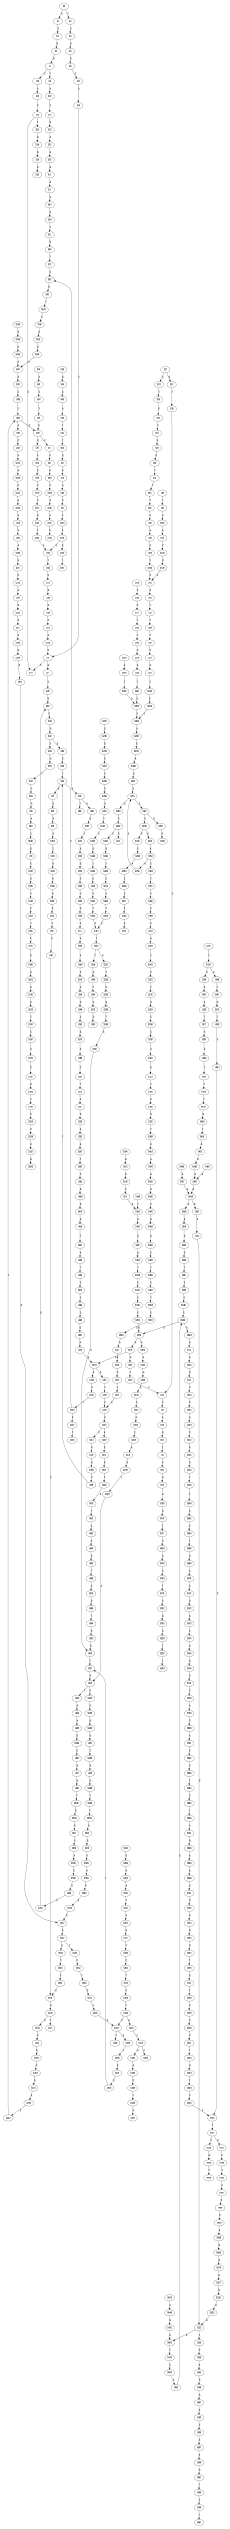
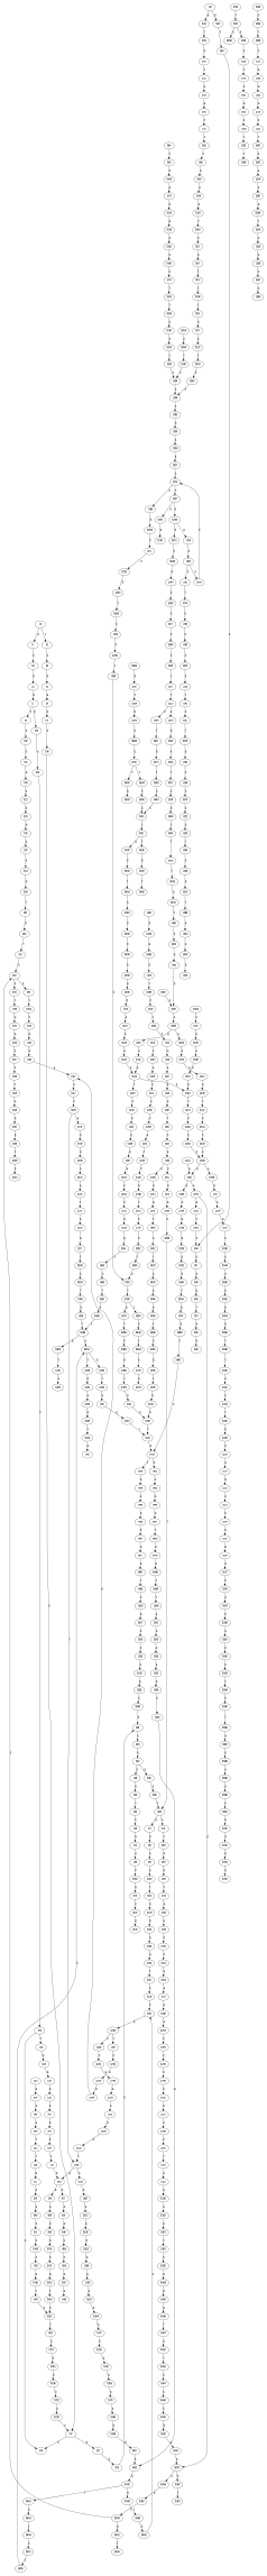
  strict digraph {
    fontname=Oswald
    node [fontname=Oswald]
    edge [fontname=Oswald]
    S0
    S1
    S2
    S3
    S4
    S5
    S6
    S7
    S8
    S9
    S10
    S11
    S12
    S13
    S14
    S15
    S16
    S17
    S18
    S19
    S20
    S21
    S22
    S24
    S25
    S26
    S29
    S30
    S31
    S27
    S32
    S33
    S28
    S34
    S35
    S36
    S37
    S38
    S39
    S40
    S41
    S42
    S43
    S44
    S45
    S46
    S47
    S48
    S49
    S50
    S51
    S52
    S53
    S54
    S55
    S56
    S57
    S58
    S59
    S60
    S61
    S62
    S63
    S64
    S65
    S66
    S67
    S68
    S69
    S70
    S71
    S72
    S73
    S75
    S76
    S77
    S78
    S79
    S80
    S81
    S82
    S83
    S85
    S86
    S87
    S88
    S89
    S90
    S91
    S92
+   S93
    S94
    S84
    S95
    S96
    S97
    S98
    S99
    S100
    S101
    S102
    S103
    S104
-   S105
    S106
    S107
    S108
    S109
    S110
    S111
    S112
    S113
    S114
    S115
    S116
    S117
    S118
    S119
    S120
    S121
    S122
    S123
    S124
    S125
    S126
    S127
    S128
    S129
    S130
    S131
    S132
    S133
    S134
    S135
    S136
    S137
    n137 [label=S938]
    S139
    S140
    S141
    S142
    S143
    S144
    S145
    S146
    S147
    S148
    S149
    S150
    S151
    S152
    S154
    S155
    S156
    S157
    S158
    S159
    S160
    S161
    S162
    S153
    S163
    S164
    S165
    S166
    S167
    S168
    S169
    S170
    S171
    S172
    S173
    S174
    S175
    S176
    S177
    S178
+   S179
    S180
    S181
    S182
    S183
    S184
    S185
    S186
    S187
    S188
    S189
    S190
    S191
    S192
    S193
    S194
    S195
    S196
    S197
    S198
    S199
    S200
    S201
    S202
    S203
    S204
    S205
    S206
    S207
    S208
    S209
    S210
    S211
    S212
    S213
    S214
    S215
    S216
    S217
    S218
    S219
    S220
    S221
    S222
    S223
    S224
    S225
    S226
    S227
    S228
    S229
    S230
    S232
    S233
    S234
    S235
    S236
    S237
    S238
-   S239
    S240
    S241
    S242
    S243
    S244
    S231
    S245
    S246
    S247
    S248
    S249
    S250
    S251
    S252
    S253
    S255
    S256
    S257
    S258
    S259
    S260
    S261
    S262
    S263
    S264
    S265
    S266
    S267
    S254
    S268
    S269
    S270
    S271
    S272
    S273
    S274
    S275
    S276
    S277
    S278
    S279
    S280
    S281
    S282
    S283
    S284
    S285
    S286
    S287
    S288
    S289
    S290
    S291
    S292
    S293
    S294
    S295
    S296
    S297
    S298
    S299
    S300
    S301
    S302
    S303
    S304
    S305
    S306
    S307
    S308
    S309
    S310
    S311
    S312
    S313
    S314
    S315
    S316
    S317
    S318
    S319
    S320
    S321
    S322
    S323
    S324
    S325
    S326
    S327
    S328
    S329
    S330
    S331
    S332
    S333
    S334
    S346
    S335
    S336
    S337
    S338
    S339
    S340
    S341
    S342
    S343
    S344
    S345
    S347
    S348
    S349
    S350
    S351
    S352
    S353
    S354
    S355
    S356
    S357
    S358
    S359
    S360
    S361
    S362
    S363
    S364
    S365
    S366
    S367
    S368
    S369
    S370
    S371
    S372
    S373
    S374
    S375
    S376
    S377
    S378
    S379
    S380
    S381
    S382
    S383
    S384
    S385
    S386
    S387
    S388
    S389
    S390
    S391
    S392
    S393
    S394
    S395
    S396
    S397
    S398
    S399
    S400
    S401
    S402
    S403
    S404
    S405
    S407
    S408
    S409
    S410
    S411
    S412
    S413
    S414
    S415
    S416
    S406
    S417
    S418
    S419
    S420
    S421
    S422
    S423
    S424
    S425
    S426
    S427
    S428
    S429
    S430
    S431
    S432
    S433
    S434
    S435
-   S436
    S437
    S438
    S439
    S440
    S441
    S442
    S443
    S444
    S445
    S446
    S447
    S448
    S449
    S450
    S451
    S452
    S453
    S454
    S455
    S456
    S457
    S458
    S459
    S460
    S461
    S462
    S463
    S464
    S465
    S466
    S467
    S468
    S469
    S470
    S472
    S473
    S474
    S475
    S476
    S477
    S478
    S479
    S480
    S482
    S483
    S484
    S485
    S486
    S487
    S488
    S489
    S490
    S481
    S491
    S492
    S493
    S494
    S495
    S496
    S497
    S498
    S499
    S500
    S501
    S502
    S503
    S504
    S505
    S506
    S507
    S508
    S509
    S510
    S511
    S512
    S513
    S514
    S515
    S516
    S517
    S518
    S519
    S520
    S521
    S522
    S523
    S524
    S525
    S526
    S527
    S528
    S529
    S530
    S531
    S532
    S533
    S534
    S535
    S536
    S537
    S538
    S539
    S540
    S541
    S542
    S543
    S544
    S545
    S546
    S547
    S548
    S549
    S550
    S551
    S552
    S553
    S554
    S555
    S556
    S557
    S558
    S559
    S560
    S561
    S562
    S563
    S564
    S565
    S566
    S567
    S568
+   S569
    S570
    S571
    S572
    S573
    S574
    S575
    S576
    S577
    S578
    S579
    S580
    S581
    S582
    S583
    S584
    S585
    S586
    S587
    S588
    S589
    S590
    S591
    S592
    S593
    S594
    S595
    S596
    S597
    S598
    S599
    S600
    S601
    S602
    S603
    S604
    S605
    S0 -> S1 [label=A]
    S0 -> S2 [label=T]
    S1 -> S3 [label=C]
    S2 -> S4 [label=C]
    S3 -> S5 [label=G]
    S4 -> S6 [label=G]
    S5 -> S7 [label=G]
    S6 -> S8 [label=G]
    S7 -> S9 [label=T]
    S7 -> S10 [label=C]
    S8 -> S11 [label=C]
    S9 -> S12 [label=A]
    S10 -> S13 [label=A]
    S11 -> S14 [label=A]
    S12 -> S15 [label=C]
    S13 -> S16 [label=C]
    S14 -> S17 [label=C]
    S15 -> S18 [label=G]
    S16 -> S19 [label=C]
    S16 -> S20 [label=T]
    S17 -> S19 [label=C]
    S17 -> S21 [label=G]
    S18 -> S22 [label=A]
    S20 -> S24 [label=G]
    S21 -> S25 [label=C]
    S22 -> S26 [label=A]
    S24 -> S29 [label=G]
    S25 -> S30 [label=G]
    S26 -> S31 [label=G]
    S29 -> S35 [label=G]
    S30 -> S36 [label=C]
    S31 -> S37 [label=A]
    S27 -> S32 [label=G]
    S27 -> S33 [label=A]
    S32 -> S38 [label=T]
    S33 -> S39 [label=T]
    S28 -> S34 [label=G]
    S34 -> S40 [label=A]
+   S35 -> S41 [label=A]
    S36 -> S42 [label=G]
    S37 -> S43 [label=A]
    S38 -> S44 [label=C]
    S39 -> S45 [label=G]
    S40 -> S46 [label=A]
    S41 -> S47 [label=A]
    S42 -> S48 [label=C]
    S42 -> S49 [label=G]
    S43 -> S50 [label=G]
    S44 -> S51 [label=C]
    S45 -> S52 [label=T]
    S46 -> S53 [label=T]
    S47 -> S54 [label=C]
    S48 -> S55 [label=G]
    S49 -> S56 [label=C]
    S50 -> S57 [label=T]
    S51 -> S58 [label=A]
    S52 -> S59 [label=A]
    S53 -> S60 [label=T]
    S54 -> S61 [label=T]
    S55 -> S62 [label=T]
    S56 -> S63 [label=T]
    S57 -> S64 [label=G]
    S58 -> S65 [label=G]
    S59 -> S66 [label=G]
    S60 -> S67 [label=G]
    S61 -> S68 [label=G]
    S62 -> S69 [label=C]
    S63 -> S70 [label=A]
    S63 -> S71 [label=G]
    S64 -> S72 [label=T]
    S65 -> S73 [label=T]
    S66 -> S75 [label=T]
    S67 -> S76 [label=A]
    S68 -> S77 [label=C]
    S68 -> S78 [label=G]
    S69 -> S79 [label=G]
    S70 -> S80 [label=T]
    S71 -> S81 [label=G]
    S72 -> S82 [label=C]
    S73 -> S83 [label=A]
    S75 -> S85 [label=T]
    S76 -> S86 [label=A]
    S77 -> S87 [label=A]
    S78 -> S88 [label=A]
    S79 -> S89 [label=A]
-   S70 -> S90 [label=A]
+   S80 -> S90 [label=A]
    S81 -> S91 [label=A]
    S82 -> S92 [label=G]
+   S82 -> S93 [label=C]
    S83 -> S94 [label=G]
    S85 -> S96 [label=T]
    S86 -> S97 [label=C]
    S87 -> S98 [label=A]
    S88 -> S99 [label=C]
    S89 -> S100 [label=C]
    S90 -> S101 [label=G]
    S91 -> S102 [label=A]
    S92 -> S103 [label=T]
-   S94 -> S105 [label=G]
+   S93 -> S104 [label=T]
    S84 -> S95 [label=T]
    S95 -> S106 [label=C]
    S96 -> S107 [label=C]
    S97 -> S108 [label=C]
    S98 -> S109 [label=C]
    S99 -> S110 [label=C]
    S100 -> S111 [label=G]
    S101 -> S112 [label=T]
    S102 -> S113 [label=T]
    S103 -> S114 [label=C]
    S104 -> S115 [label=G]
-   S105 -> S116 [label=G]
    S106 -> S117 [label=A]
    S107 -> S118 [label=A]
    S108 -> S119 [label=C]
    S109 -> S120 [label=C]
    S110 -> S121 [label=C]
    S111 -> S122 [label=C]
    S112 -> S123 [label=A]
    S113 -> S124 [label=G]
    S114 -> S125 [label=G]
    S115 -> S126 [label=G]
    S116 -> S127 [label=T]
    S117 -> S128 [label=C]
    S118 -> S129 [label=C]
    S119 -> S130 [label=G]
    S120 -> S131 [label=A]
    S121 -> S132 [label=G]
    S122 -> S133 [label=G]
    S123 -> S134 [label=G]
    S124 -> S135 [label=G]
    S125 -> S136 [label=G]
    S126 -> S137 [label=C]
    S127 -> n137 [label=C]
    S128 -> S139 [label=G]
    S129 -> S140 [label=T]
    S130 -> S141 [label=T]
    S131 -> S142 [label=G]
    S132 -> S143 [label=T]
-   S133 -> S144 [label=C]
    S134 -> S145 [label=C]
    S135 -> S146 [label=G]
    S136 -> S147 [label=A]
-   S137 -> S158 [label=C]
-   n137 -> S149 [label=A]
-   S139 -> S151 [label=C]
+   S137 -> S148 [label=C]
+   S127 -> S149 [label=A]
+   S139 -> S150 [label=C]
    S140 -> S151 [label=C]
-   S119 -> S152 [label=C]
+   S141 -> S152 [label=C]
    S143 -> S152 [label=C]
    S144 -> S154 [label=C]
    S145 -> S155 [label=C]
    S146 -> S156 [label=G]
    S147 -> S157 [label=A]
    S148 -> S158 [label=T]
    S149 -> S159 [label=C]
    S150 -> S160 [label=C]
    S151 -> S161 [label=C]
    S152 -> S162 [label=T]
    S154 -> S165 [label=T]
    S155 -> S166 [label=G]
    S156 -> S167 [label=T]
    S157 -> S168 [label=C]
    S158 -> S169 [label=G]
    S159 -> S170 [label=T]
    S160 -> S171 [label=C]
    S161 -> S172 [label=T]
    S162 -> S173 [label=C]
    S153 -> S163 [label=C]
    S153 -> S164 [label=A]
    S163 -> S174 [label=T]
    S164 -> S175 [label=C]
    S165 -> S176 [label=C]
    S166 -> S177 [label=A]
    S167 -> S178 [label=C]
+   S168 -> S179 [label=A]
    S168 -> S180 [label=T]
    S169 -> S181 [label=G]
    S170 -> S182 [label=C]
    S171 -> S183 [label=T]
    S172 -> S184 [label=T]
    S173 -> S185 [label=G]
    S174 -> S186 [label=C]
    S175 -> S187 [label=C]
    S175 -> S188 [label=A]
    S176 -> S189 [label=G]
    S177 -> S190 [label=A]
    S178 -> S191 [label=C]
+   S179 -> S192 [label=G]
    S180 -> S68 [label=G]
    S180 -> S193 [label=A]
    S181 -> S194 [label=G]
    S182 -> S195 [label=G]
    S183 -> S196 [label=T]
    S184 -> S197 [label=T]
    S185 -> S198 [label=G]
    S186 -> S199 [label=C]
    S187 -> S200 [label=A]
    S187 -> S201 [label=G]
    S188 -> S202 [label=G]
    S189 -> S203 [label=G]
    S190 -> S204 [label=A]
    S191 -> S205 [label=G]
    S192 -> S206 [label=G]
    S193 -> S207 [label=C]
    S194 -> S208 [label=T]
    S195 -> S209 [label=C]
    S196 -> S210 [label=C]
    S197 -> S211 [label=C]
    S198 -> S212 [label=C]
    S199 -> S213 [label=C]
    S200 -> S214 [label=G]
    S200 -> S215 [label=C]
    S201 -> S216 [label=G]
    S202 -> S217 [label=C]
    S203 -> S218 [label=G]
    S204 -> S219 [label=C]
    S205 -> S220 [label=C]
    S205 -> S221 [label=T]
    S206 -> S222 [label=A]
    S207 -> S223 [label=A]
    S208 -> S224 [label=C]
    S209 -> S225 [label=T]
    S210 -> S226 [label=A]
    S211 -> S227 [label=A]
    S212 -> S228 [label=A]
    S213 -> S229 [label=A]
    S214 -> S153 [label=A]
    S215 -> S230 [label=C]
-   S202 -> S232 [label=C]
+   S217 -> S232 [label=C]
    S218 -> S233 [label=C]
    S219 -> S234 [label=C]
    S220 -> S235 [label=C]
+   S221 -> S236 [label=C]
    S222 -> S237 [label=A]
    S223 -> S238 [label=A]
-   S224 -> S239 [label=C]
    S225 -> S240 [label=T]
    S226 -> S241 [label=T]
    S227 -> S242 [label=T]
    S228 -> S17 [label=C]
    S229 -> S243 [label=T]
    S230 -> S244 [label=A]
    S232 -> S246 [label=G]
    S233 -> S247 [label=T]
    S234 -> S248 [label=C]
    S235 -> S249 [label=G]
    S236 -> S250 [label=G]
    S237 -> S251 [label=T]
    S238 -> S252 [label=C]
-   S239 -> S253 [label=C]
    S241 -> S255 [label=C]
    S242 -> S256 [label=C]
    S243 -> S257 [label=C]
    S244 -> S258 [label=C]
    S231 -> S245 [label=C]
    S245 -> S259 [label=G]
    S246 -> S260 [label=T]
    S247 -> S261 [label=C]
    S248 -> S262 [label=C]
    S249 -> S263 [label=G]
    S250 -> S264 [label=G]
    S251 -> S265 [label=A]
    S252 -> S266 [label=G]
    S253 -> S267 [label=G]
    S255 -> S269 [label=C]
    S256 -> S269 [label=C]
    S257 -> S270 [label=T]
    S258 -> S271 [label=C]
    S259 -> S272 [label=C]
    S260 -> S273 [label=C]
    S261 -> S274 [label=A]
    S262 -> S275 [label=G]
    S263 -> S276 [label=A]
    S264 -> S147 [label=A]
    S265 -> S277 [label=G]
    S266 -> S278 [label=A]
    S267 -> S279 [label=A]
    S267 -> S280 [label=G]
    S254 -> S268 [label=A]
    S268 -> S281 [label=T]
    S269 -> S282 [label=A]
    S270 -> S283 [label=G]
    S271 -> S284 [label=C]
    S272 -> S285 [label=C]
    S273 -> S286 [label=C]
    S274 -> S287 [label=C]
    S275 -> S288 [label=A]
    S276 -> S289 [label=A]
    S277 -> S290 [label=T]
    S278 -> S291 [label=A]
    S279 -> S292 [label=G]
    S279 -> S293 [label=A]
    S280 -> S294 [label=A]
    S281 -> S255 [label=C]
    S282 -> S295 [label=G]
    S283 -> S296 [label=C]
    S284 -> S297 [label=C]
    S285 -> S298 [label=C]
    S286 -> S299 [label=T]
    S287 -> S300 [label=G]
    S288 -> S301 [label=C]
    S289 -> S302 [label=C]
    S290 -> S303 [label=C]
    S291 -> S304 [label=A]
    S292 -> S305 [label=T]
    S293 -> S306 [label=A]
    S293 -> S307 [label=G]
    S294 -> S308 [label=G]
    S295 -> S309 [label=A]
    S296 -> S310 [label=C]
+   S297 -> S311 [label=T]
    S298 -> S312 [label=A]
    S299 -> S313 [label=C]
    S300 -> S314 [label=T]
    S301 -> S315 [label=T]
    S302 -> S180 [label=T]
    S303 -> S316 [label=T]
    S304 -> S317 [label=A]
    S305 -> S44 [label=C]
    S306 -> S318 [label=G]
    S307 -> S319 [label=T]
    S308 -> S320 [label=G]
    S309 -> S321 [label=A]
    S310 -> S322 [label=A]
    S311 -> S323 [label=T]
    S312 -> S324 [label=T]
    S313 -> S325 [label=T]
    S314 -> S326 [label=C]
    S315 -> S327 [label=A]
    S316 -> S328 [label=C]
    S317 -> S329 [label=C]
    S318 -> S330 [label=T]
-   S319 -> S331 [label=C]
    S320 -> S332 [label=C]
    S321 -> S175 [label=C]
    S322 -> S333 [label=G]
    S323 -> S334 [label=C]
    S323 -> S346 [label=C]
    S324 -> S335 [label=C]
    S325 -> S336 [label=T]
    S325 -> S337 [label=G]
    S326 -> S338 [label=C]
    S327 -> S339 [label=G]
    S328 -> S340 [label=T]
    S329 -> S341 [label=A]
    S330 -> S82 [label=C]
    S330 -> S342 [label=G]
    S331 -> S343 [label=G]
    S332 -> S344 [label=G]
    S333 -> S345 [label=T]
    S334 -> S347 [label=G]
    S346 -> S361 [label=T]
    S335 -> S348 [label=G]
    S336 -> S349 [label=C]
    S337 -> S350 [label=T]
    S338 -> S351 [label=A]
    S339 -> S352 [label=A]
    S340 -> S353 [label=C]
    S340 -> S354 [label=G]
    S341 -> S355 [label=G]
    S342 -> S356 [label=T]
    S343 -> S357 [label=C]
    S343 -> S358 [label=A]
    S344 -> S359 [label=T]
    S345 -> S360 [label=C]
    S347 -> S362 [label=A]
    S348 -> S363 [label=T]
    S349 -> S364 [label=T]
    S350 -> S365 [label=C]
    S351 -> S366 [label=G]
    S352 -> S367 [label=A]
    S353 -> S368 [label=T]
    S353 -> S369 [label=G]
    S354 -> S370 [label=T]
    S355 -> S371 [label=A]
    S357 -> S372 [label=G]
    S358 -> S373 [label=G]
    S359 -> S374 [label=G]
    S360 -> S375 [label=G]
    S361 -> S376 [label=G]
    S362 -> S377 [label=T]
    S363 -> S378 [label=C]
    S364 -> S379 [label=C]
    S365 -> S380 [label=G]
    S367 -> S381 [label=T]
-   S370 -> S382 [label=G]
+   S368 -> S382 [label=G]
    S369 -> S383 [label=T]
    S370 -> S384 [label=A]
    S371 -> S385 [label=A]
    S372 -> S386 [label=G]
    S373 -> S387 [label=G]
    S374 -> S388 [label=G]
    S375 -> S389 [label=T]
    S376 -> S390 [label=T]
    S377 -> S391 [label=C]
    S378 -> S392 [label=C]
    S379 -> S393 [label=G]
    S380 -> S394 [label=T]
    S381 -> S395 [label=C]
    S382 -> S396 [label=A]
    S383 -> S397 [label=G]
    S385 -> S398 [label=G]
    S386 -> S399 [label=C]
    S387 -> S400 [label=T]
    S388 -> S401 [label=T]
    S389 -> S402 [label=A]
    S390 -> S403 [label=C]
    S391 -> S404 [label=G]
    S392 -> S405 [label=T]
    S394 -> S407 [label=G]
    S395 -> S408 [label=G]
    S396 -> S409 [label=G]
    S397 -> S410 [label=G]
    S398 -> S411 [label=G]
    S399 -> S63 [label=T]
    S400 -> S412 [label=A]
    S401 -> S413 [label=A]
    S402 -> S414 [label=A]
    S403 -> S415 [label=C]
    S404 -> S416 [label=T]
    S405 -> S313 [label=C]
    S407 -> S418 [label=G]
    S408 -> S419 [label=G]
    S409 -> S420 [label=T]
    S410 -> S421 [label=T]
    S411 -> S422 [label=G]
    S412 -> S423 [label=T]
    S413 -> S424 [label=T]
    S413 -> S425 [label=C]
    S414 -> S426 [label=G]
    S415 -> S427 [label=T]
    S416 -> S428 [label=T]
    S406 -> S417 [label=A]
-   S417 -> S499 [label=G]
+   S417 -> S429 [label=G]
    S418 -> S421 [label=T]
    S419 -> S430 [label=G]
    S420 -> S431 [label=A]
    S421 -> S413 [label=A]
    S422 -> S432 [label=G]
    S423 -> S433 [label=A]
    S424 -> S434 [label=G]
    S425 -> S435 [label=C]
-   S426 -> S436 [label=A]
    S427 -> S437 [label=A]
    S427 -> S438 [label=T]
    S428 -> S439 [label=T]
    S429 -> S440 [label=A]
    S430 -> S441 [label=T]
    S432 -> S442 [label=T]
    S432 -> S443 [label=G]
    S433 -> S444 [label=A]
    S434 -> S445 [label=A]
    S435 -> S446 [label=G]
-   S436 -> S447 [label=C]
    S437 -> S448 [label=C]
    S438 -> S449 [label=G]
    S439 -> S450 [label=G]
    S440 -> S451 [label=G]
    S441 -> S452 [label=A]
    S442 -> S453 [label=C]
    S443 -> S454 [label=T]
    S444 -> S455 [label=G]
    S445 -> S456 [label=G]
    S446 -> S457 [label=G]
    S447 -> S458 [label=G]
    S448 -> S459 [label=T]
    S449 -> S460 [label=T]
    S450 -> S461 [label=T]
    S451 -> S462 [label=G]
    S452 -> S463 [label=T]
    S453 -> S464 [label=T]
    S454 -> S465 [label=C]
    S455 -> S466 [label=T]
    S456 -> S467 [label=C]
    S457 -> S468 [label=T]
    S458 -> S469 [label=G]
    S459 -> S470 [label=A]
    S461 -> S472 [label=A]
    S462 -> S473 [label=T]
    S463 -> S474 [label=C]
    S464 -> S475 [label=C]
    S465 -> S191 [label=C]
    S466 -> S476 [label=C]
    S467 -> S477 [label=G]
    S468 -> S478 [label=G]
    S469 -> S479 [label=C]
    S470 -> S480 [label=C]
    S472 -> S482 [label=G]
    S473 -> S483 [label=C]
    S474 -> S484 [label=C]
    S475 -> S485 [label=T]
    S476 -> S486 [label=G]
    S477 -> S487 [label=G]
    S478 -> S488 [label=G]
    S479 -> S489 [label=T]
    S480 -> S490 [label=C]
    S482 -> S491 [label=G]
    S483 -> S492 [label=C]
    S484 -> S493 [label=C]
    S485 -> S353 [label=C]
    S486 -> S494 [label=T]
    S487 -> S495 [label=T]
    S488 -> S496 [label=T]
    S489 -> S497 [label=C]
    S490 -> S498 [label=A]
    S481 -> S491 [label=G]
    S491 -> S499 [label=A]
    S492 -> S500 [label=C]
    S493 -> S501 [label=G]
    S494 -> S502 [label=G]
    S495 -> S503 [label=C]
    S496 -> S504 [label=T]
    S497 -> S505 [label=T]
    S498 -> S506 [label=G]
    S499 -> S507 [label=G]
    S499 -> S508 [label=A]
    S500 -> S267 [label=G]
    S500 -> S509 [label=A]
    S501 -> S510 [label=A]
    S502 -> S418 [label=G]
    S503 -> S511 [label=G]
    S504 -> S512 [label=A]
    S505 -> S513 [label=C]
    S506 -> S514 [label=G]
    S507 -> S515 [label=A]
    S508 -> S516 [label=A]
    S509 -> S517 [label=G]
    S510 -> S293 [label=A]
    S511 -> S518 [label=C]
    S512 -> S519 [label=G]
    S513 -> S520 [label=G]
    S514 -> S521 [label=A]
    S515 -> S522 [label=G]
    S516 -> S523 [label=G]
    S517 -> S524 [label=A]
    S518 -> S525 [label=A]
    S519 -> S526 [label=A]
    S520 -> S527 [label=A]
    S521 -> S528 [label=G]
    S522 -> S462 [label=G]
    S522 -> S529 [label=T]
    S523 -> S530 [label=G]
    S524 -> S531 [label=G]
    S525 -> S532 [label=C]
    S526 -> S533 [label=A]
    S527 -> S534 [label=A]
    S528 -> S535 [label=A]
    S529 -> S536 [label=C]
    S530 -> S537 [label=T]
    S531 -> S538 [label=C]
    S532 -> S539 [label=G]
    S533 -> S540 [label=G]
    S534 -> S541 [label=G]
    S535 -> S522 [label=G]
    S536 -> S542 [label=A]
    S537 -> S543 [label=C]
    S538 -> S544 [label=C]
    S539 -> S545 [label=C]
    S540 -> S546 [label=G]
    S541 -> S547 [label=T]
    S542 -> S548 [label=G]
    S543 -> S549 [label=C]
    S544 -> S550 [label=A]
    S545 -> S30 [label=G]
    S546 -> S422 [label=G]
    S547 -> S331 [label=C]
    S548 -> S551 [label=G]
    S549 -> S500 [label=C]
    S550 -> S552 [label=C]
    S551 -> S553 [label=A]
    S552 -> S554 [label=G]
    S553 -> S555 [label=C]
    S554 -> S556 [label=G]
    S555 -> S557 [label=C]
    S556 -> S558 [label=T]
    S557 -> S559 [label=A]
    S558 -> S560 [label=T]
    S559 -> S561 [label=G]
    S560 -> S562 [label=A]
    S561 -> S563 [label=T]
    S562 -> S564 [label=C]
    S563 -> S565 [label=C]
    S564 -> S566 [label=T]
    S565 -> S567 [label=T]
    S566 -> S568 [label=G]
+   S567 -> S569 [label=C]
    S568 -> S570 [label=C]
+   S569 -> S340 [label=T]
    S570 -> S571 [label=A]
    S571 -> S572 [label=G]
    S572 -> S573 [label=A]
    S573 -> S574 [label=C]
    S574 -> S575 [label=G]
    S575 -> S576 [label=G]
    S576 -> S577 [label=A]
    S577 -> S578 [label=C]
    S578 -> S579 [label=A]
    S579 -> S580 [label=C]
    S580 -> S581 [label=A]
    S581 -> S582 [label=C]
    S582 -> S583 [label=C]
    S583 -> S584 [label=T]
    S584 -> S585 [label=C]
    S585 -> S586 [label=T]
    S586 -> S587 [label=A]
    S587 -> S588 [label=G]
    S588 -> S589 [label=A]
    S589 -> S590 [label=A]
    S590 -> S591 [label=C]
    S591 -> S592 [label=G]
    S592 -> S593 [label=A]
    S593 -> S594 [label=G]
    S594 -> S595 [label=G]
-   S595 -> S596 [label=T]
    S596 -> S597 [label=G]
    S597 -> S598 [label=T]
    S598 -> S599 [label=C]
    S599 -> S600 [label=C]
    S600 -> S601 [label=C]
    S601 -> S602 [label=T]
    S602 -> S603 [label=G]
-   S603 -> S604 [label=T]
+   S601 -> S604 [label=T]
    S604 -> S605 [label=C]
    S605 -> S415 [label=C]
  }
